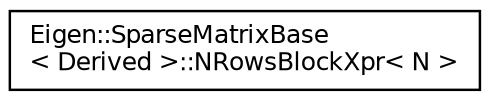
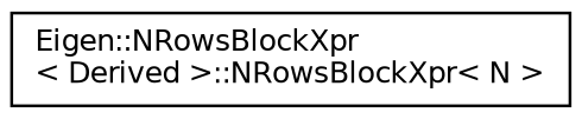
  digraph {
    rankdir=LR
-   n1 [color=black fillcolor=white fontname=Helvetica fontsize=10 height=0.2 label="Eigen::SparseMatrixBase\l\< Derived \>::NRowsBlockXpr\< N \>" shape=record style=filled width=0.4]
+   n1 [color=black fillcolor=white fontname=Helvetica fontsize=10 height=0.2 label="Eigen::NRowsBlockXpr\l\< Derived \>::NRowsBlockXpr\< N \>" shape=record style=filled width=0.4]
  }
